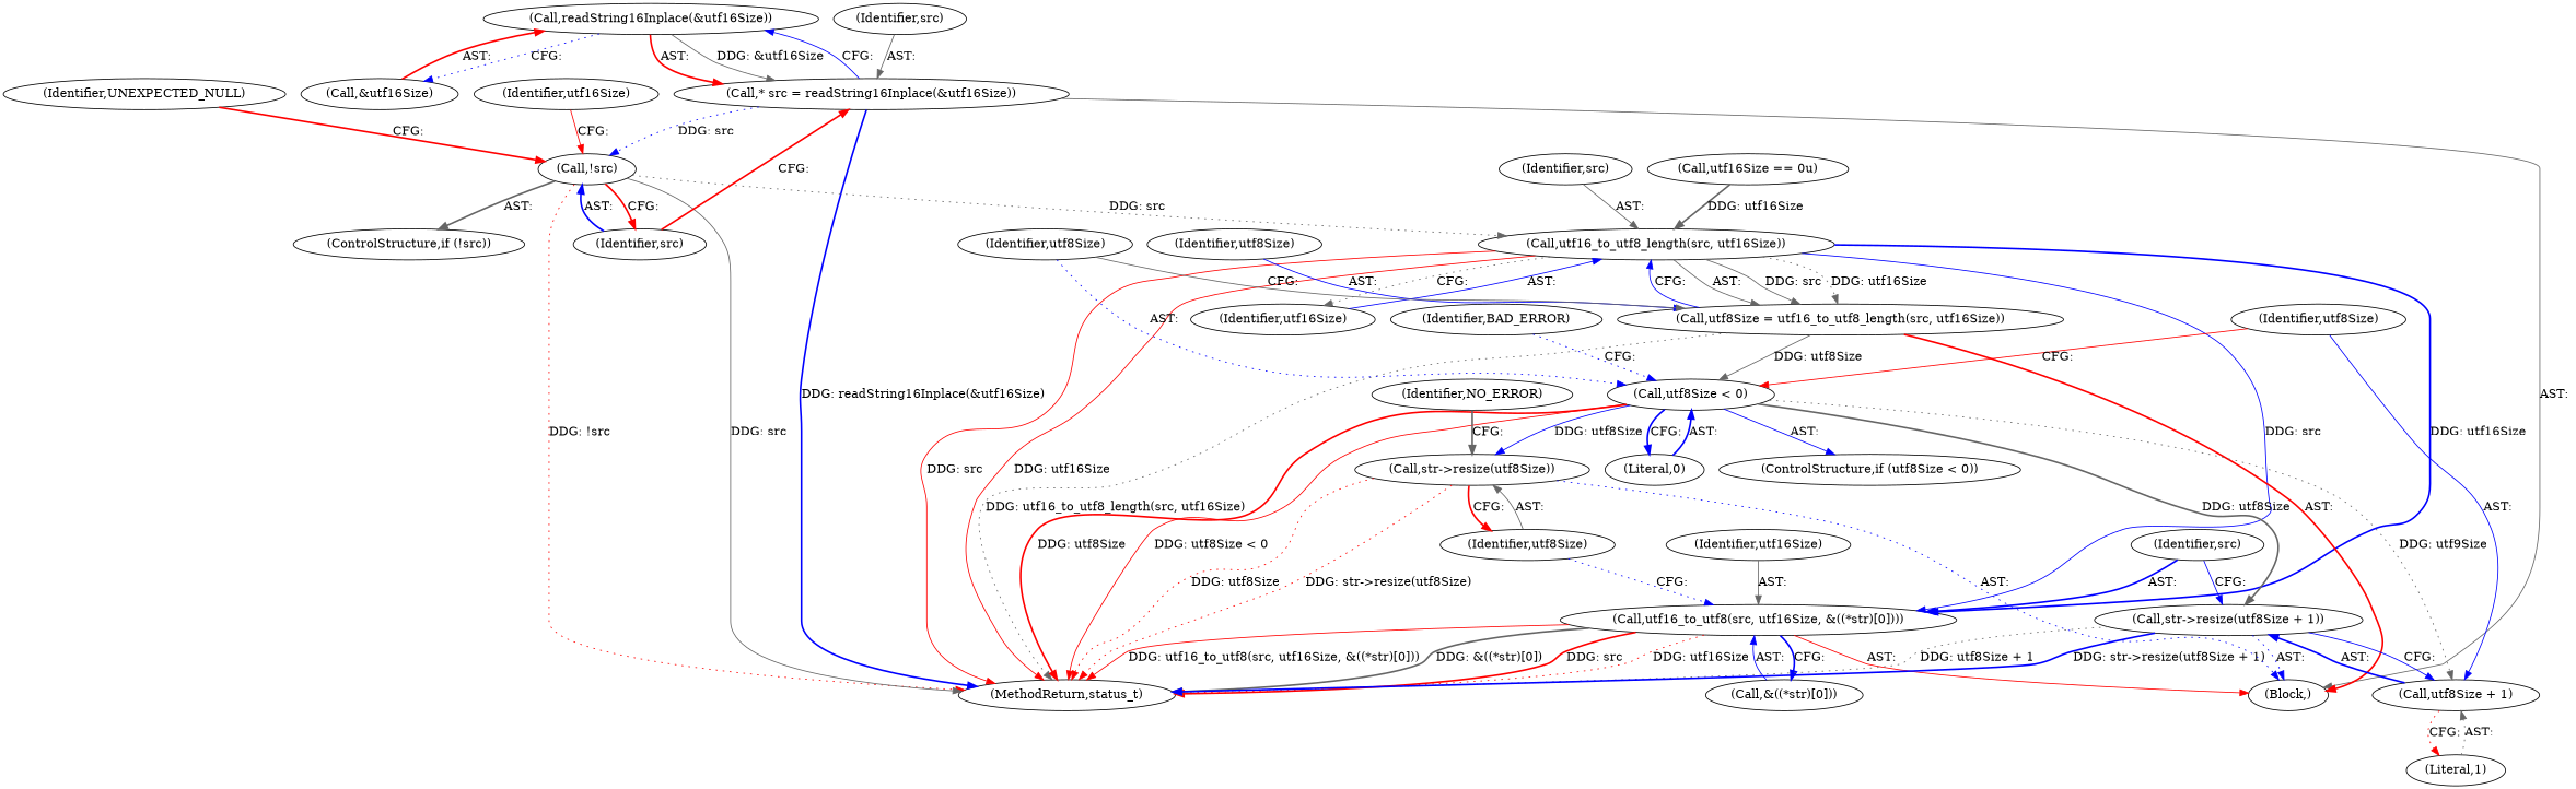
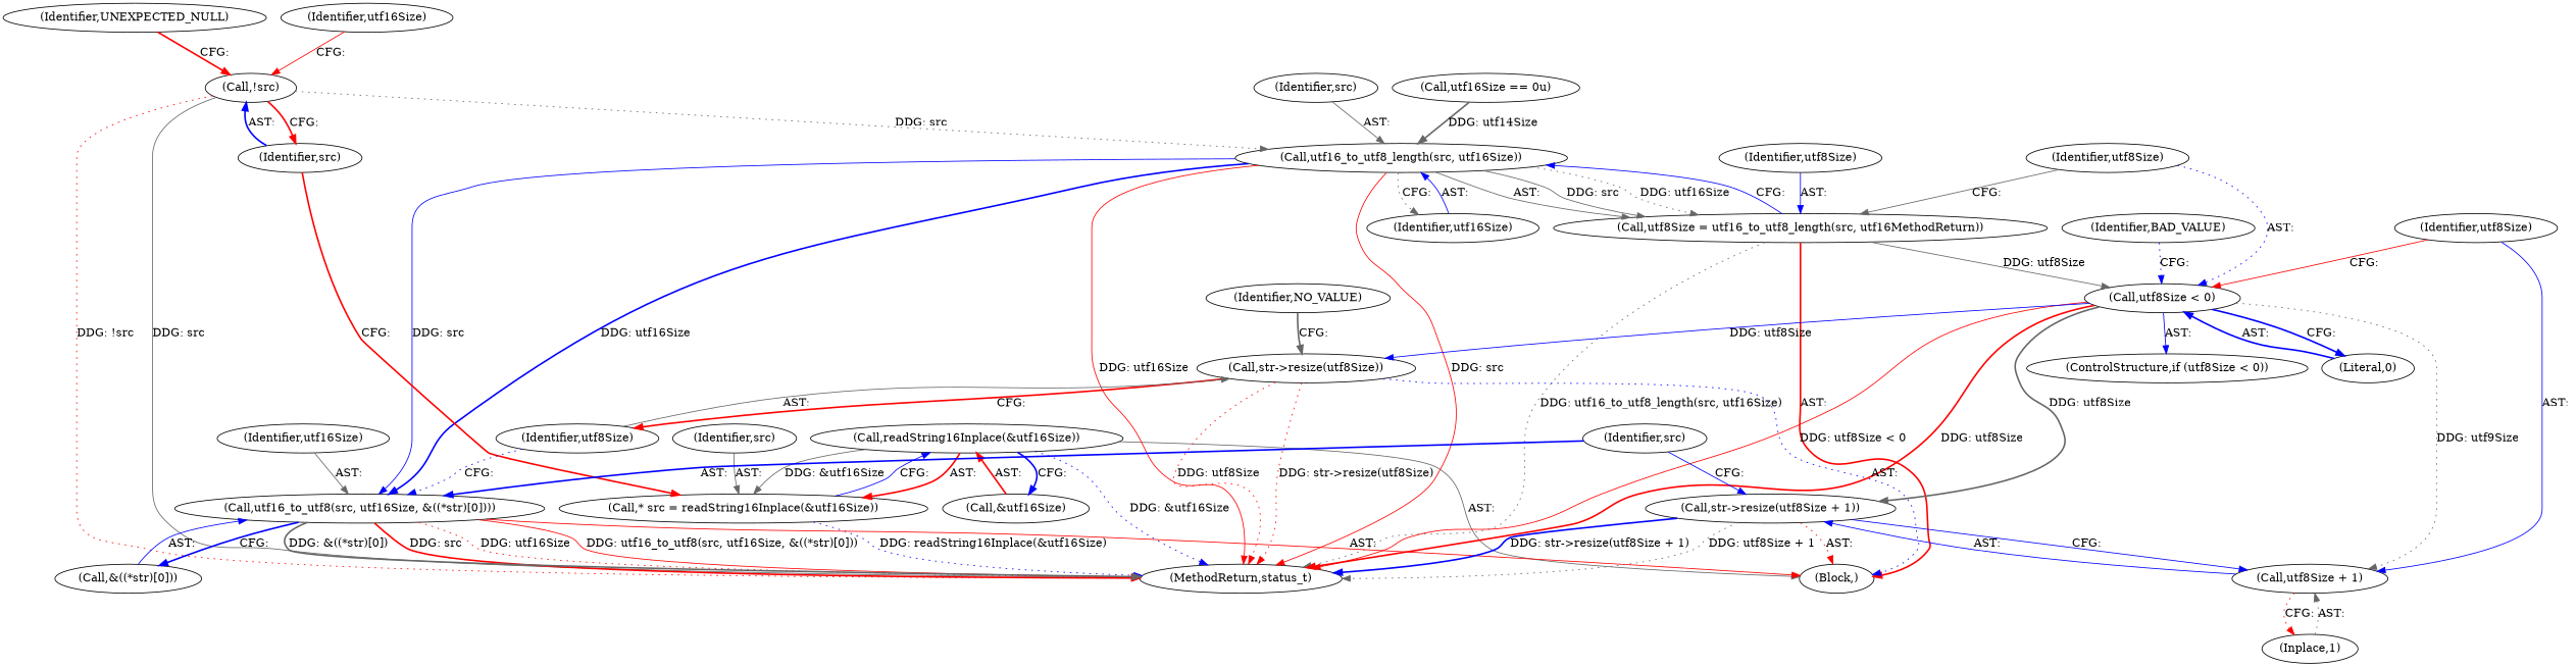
  digraph {
    edge [color=blue style=solid]
    n1 [label="(Call,readString16Inplace(&utf16Size))"]
    n2 [label="(Call,* src = readString16Inplace(&utf16Size))"]
    n3 [label="(Call,&utf16Size)"]
    n4 [label="(MethodReturn,status_t)"]
    n5 [label="(Call,!src)"]
    n6 [label="(Block,)"]
    n7 [label="(Call,utf16_to_utf8_length(src, utf16Size))"]
-   n8 [label="(ControlStructure,if (!src))"]
    n9 [label="(Identifier,src)"]
-   n10 [label="(Call,utf8Size = utf16_to_utf8_length(src, utf16Size))"]
+   n10 [label="(Call,utf8Size = utf16_to_utf8_length(src, utf16MethodReturn))"]
    n11 [label="(Call,utf16_to_utf8(src, utf16Size, &((*str)[0])))"]
    n12 [label="(Identifier,utf16Size)"]
    n13 [label="(Call,utf8Size < 0)"]
    n14 [label="(Call,&((*str)[0]))"]
    n15 [label="(Call,str->resize(utf8Size + 1))"]
    n16 [label="(Call,utf8Size + 1)"]
    n17 [label="(Call,str->resize(utf8Size))"]
    n18 [label="(ControlStructure,if (utf8Size < 0))"]
    n19 [label="(Literal,0)"]
-   n20 [label="(Literal,1)"]
+   n20 [label="(Inplace,1)"]
    n21 [label="(Identifier,utf8Size)"]
    n22 [label="(Identifier,utf16Size)"]
-   n23 [label="(Identifier,BAD_ERROR)"]
+   n23 [label="(Identifier,BAD_VALUE)"]
    n24 [label="(Identifier,UNEXPECTED_NULL)"]
    n25 [label="(Identifier,src)"]
    n26 [label="(Identifier,src)"]
    n27 [label="(Identifier,utf8Size)"]
    n28 [label="(Identifier,utf16Size)"]
    n29 [label="(Identifier,utf8Size)"]
-   n30 [label="(Identifier,NO_ERROR)"]
+   n30 [label="(Identifier,NO_VALUE)"]
    n31 [label="(Identifier,utf8Size)"]
    n32 [label="(Call,utf16Size == 0u)"]
    n33 [label="(Identifier,src)"]
    n1 -> n2 [color=red label="AST: " style=bold]
    n1 -> n2 [color=gray40 label="DDG: &utf16Size"]
-   n1 -> n3 [label="CFG: " style=dotted]
+   n1 -> n3 [label="CFG: " style=bold]
+   n1 -> n4 [label="DDG: &utf16Size" style=dotted]
    n2 -> n1 [label="CFG: "]
-   n2 -> n4 [label="DDG: readString16Inplace(&utf16Size)" style=bold]
-   n2 -> n5 [label="DDG: src" style=dotted]
-   n2 -> n6 [color=gray40 label="AST: "]
+   n2 -> n4 [label="DDG: readString16Inplace(&utf16Size)" style=dotted]
+   n1 -> n6 [color=gray40 label="AST: "]
    n3 -> n1 [color=red label="AST: " style=bold]
    n5 -> n4 [color=red label="DDG: !src" style=dotted]
    n5 -> n4 [color=gray40 label="DDG: src"]
    n5 -> n7 [color=gray40 label="DDG: src" style=dotted]
-   n5 -> n8 [color=gray40 label="AST: " style=bold]
    n5 -> n9 [color=red label="CFG: " style=bold]
    n7 -> n4 [color=red label="DDG: utf16Size"]
    n7 -> n4 [color=red label="DDG: src"]
    n7 -> n10 [color=gray40 label="AST: "]
    n7 -> n10 [color=gray40 label="DDG: src"]
    n7 -> n10 [color=gray40 label="DDG: utf16Size" style=dotted]
    n7 -> n11 [label="DDG: src"]
    n7 -> n11 [label="DDG: utf16Size" style=bold]
    n7 -> n12 [color=gray40 label="CFG: " style=dotted]
    n9 -> n2 [color=red label="CFG: " style=bold]
    n9 -> n5 [label="AST: " style=bold]
    n10 -> n4 [color=gray40 label="DDG: utf16_to_utf8_length(src, utf16Size)" style=dotted]
    n10 -> n6 [color=red label="AST: " style=bold]
    n10 -> n7 [label="CFG: "]
    n10 -> n13 [color=gray40 label="DDG: utf8Size"]
    n11 -> n4 [color=red label="DDG: src" style=bold]
    n11 -> n4 [color=red label="DDG: utf16Size" style=dotted]
    n11 -> n4 [color=red label="DDG: utf16_to_utf8(src, utf16Size, &((*str)[0]))"]
    n11 -> n4 [color=gray40 label="DDG: &((*str)[0])" style=bold]
    n11 -> n6 [color=red label="AST: "]
    n11 -> n14 [label="CFG: " style=bold]
    n12 -> n7 [label="AST: "]
    n13 -> n4 [color=red label="DDG: utf8Size < 0"]
    n13 -> n4 [color=red label="DDG: utf8Size" style=bold]
    n13 -> n15 [color=gray40 label="DDG: utf8Size" style=bold]
    n13 -> n16 [color=gray40 label="DDG: utf9Size" style=dotted]
    n13 -> n17 [label="DDG: utf8Size"]
    n13 -> n18 [label="AST: "]
    n13 -> n19 [label="CFG: " style=bold]
    n14 -> n11 [label="AST: "]
    n15 -> n4 [color=gray40 label="DDG: utf8Size + 1" style=dotted]
    n15 -> n4 [label="DDG: str->resize(utf8Size + 1)" style=bold]
-   n15 -> n6 [label="AST: " style=dotted]
+   n15 -> n6 [color=red label="AST: " style=dotted]
    n15 -> n16 [label="CFG: "]
-   n16 -> n15 [label="AST: " style=bold]
+   n16 -> n15 [label="AST: "]
    n16 -> n20 [color=red label="CFG: " style=dotted]
    n17 -> n4 [color=red label="DDG: utf8Size" style=dotted]
    n17 -> n4 [color=red label="DDG: str->resize(utf8Size)" style=dotted]
    n17 -> n6 [label="AST: " style=dotted]
    n17 -> n21 [color=red label="CFG: " style=bold]
    n19 -> n13 [label="AST: " style=bold]
    n20 -> n16 [color=gray40 label="AST: " style=dotted]
    n21 -> n11 [label="CFG: " style=dotted]
    n21 -> n17 [color=gray40 label="AST: "]
    n22 -> n11 [color=gray40 label="AST: "]
    n23 -> n13 [label="CFG: " style=dotted]
    n24 -> n5 [color=red label="CFG: " style=bold]
    n25 -> n2 [color=gray40 label="AST: "]
    n26 -> n7 [color=gray40 label="AST: "]
    n27 -> n10 [label="AST: "]
    n28 -> n5 [color=red label="CFG: "]
    n29 -> n13 [color=red label="CFG: "]
    n29 -> n16 [label="AST: "]
    n30 -> n17 [color=gray40 label="CFG: " style=bold]
    n31 -> n10 [color=gray40 label="CFG: "]
    n31 -> n13 [label="AST: " style=dotted]
-   n32 -> n7 [color=gray40 label="DDG: utf16Size" style=bold]
+   n32 -> n7 [color=gray40 label="DDG: utf14Size" style=bold]
    n33 -> n11 [label="AST: " style=bold]
    n33 -> n15 [label="CFG: "]
  }
